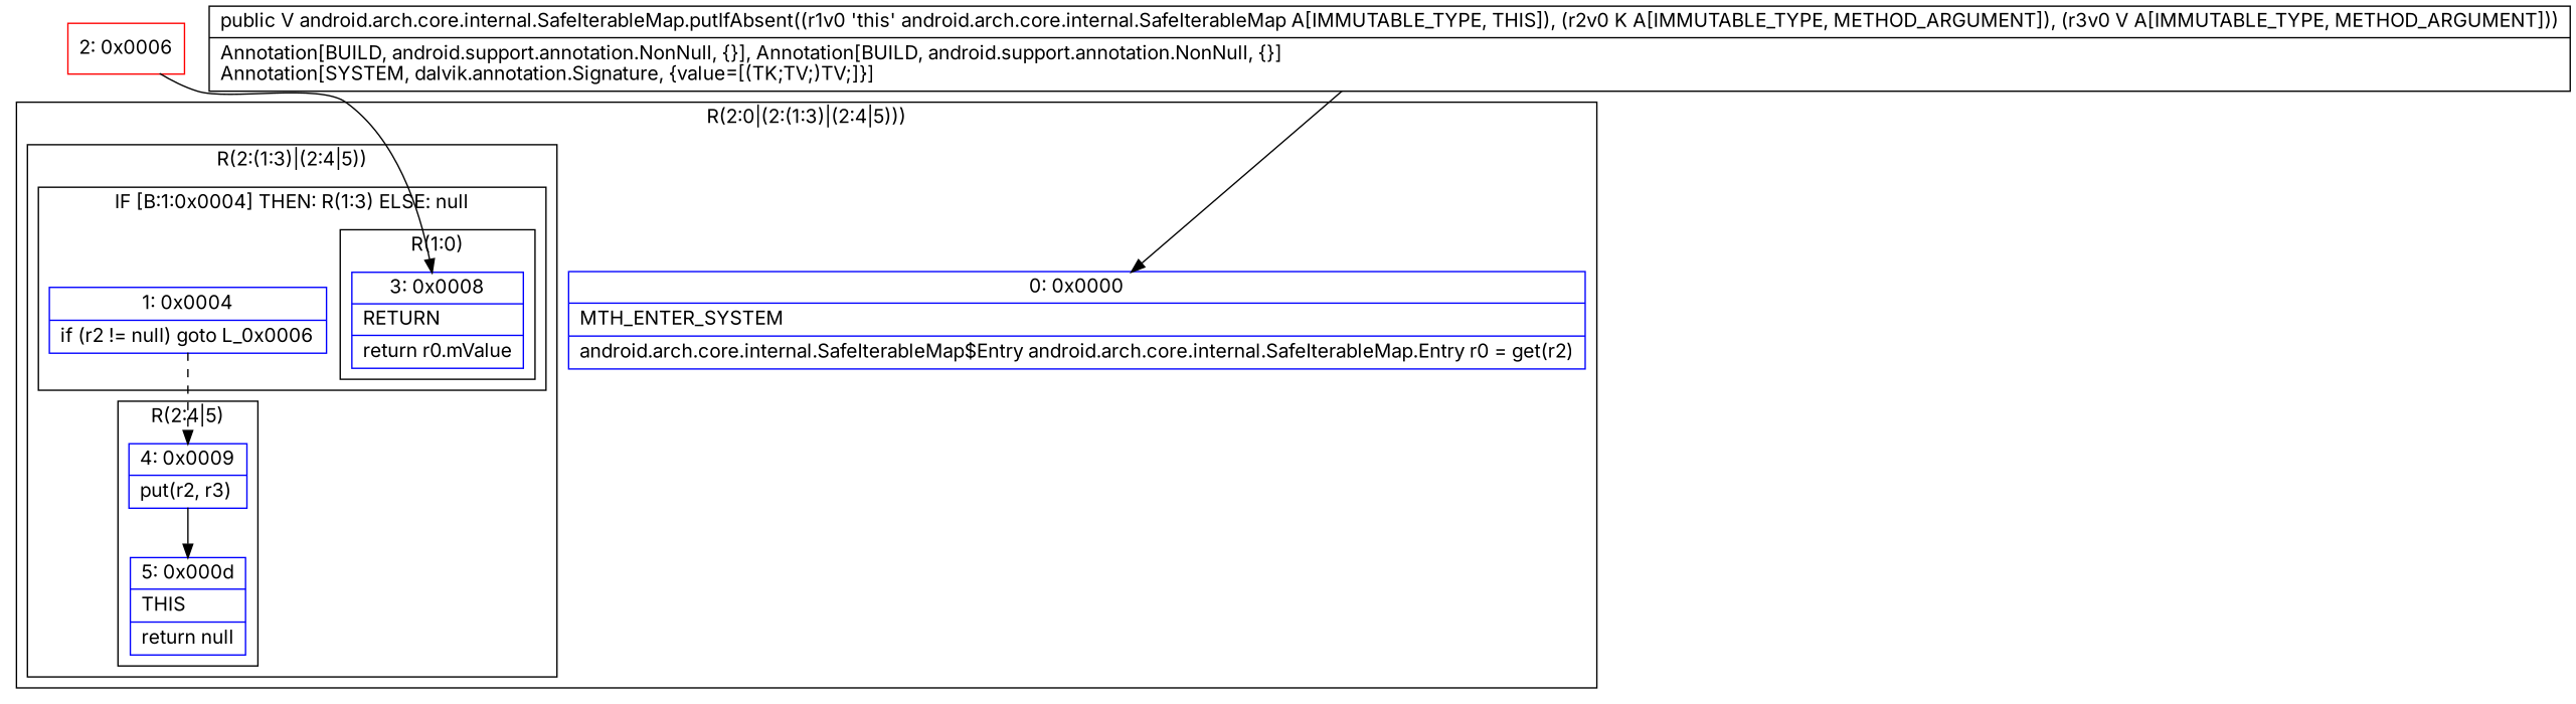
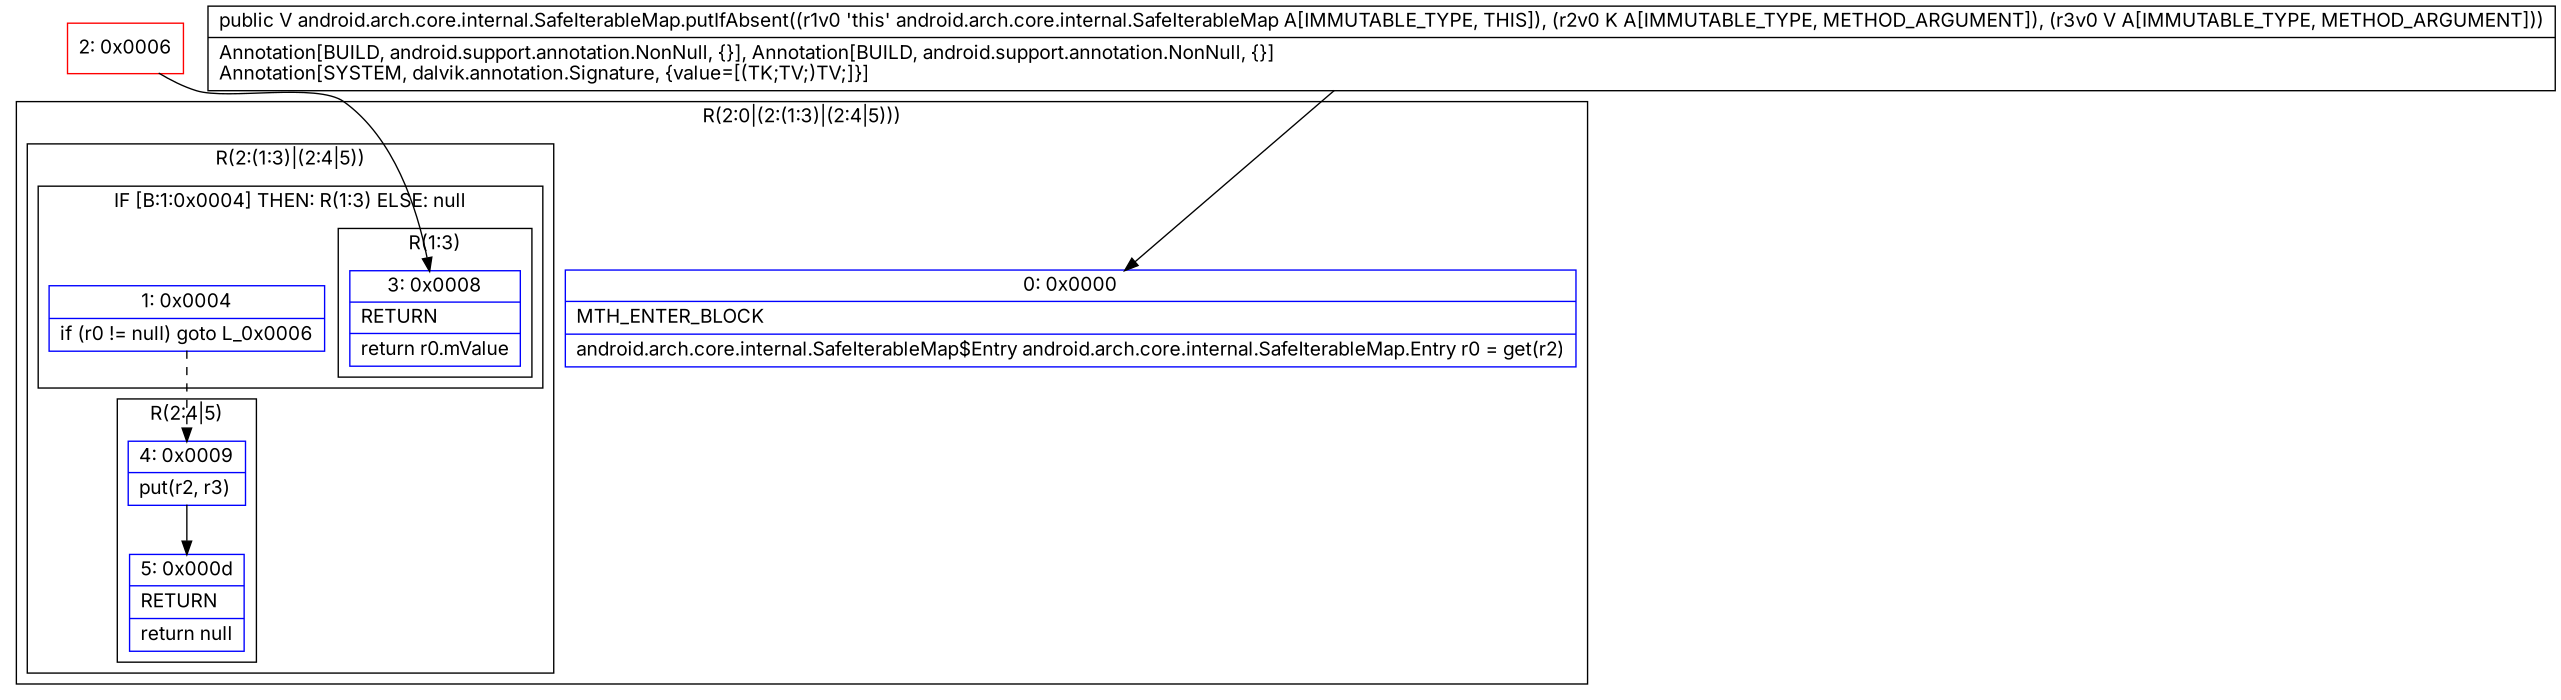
  digraph {
    fontname=Inter
    node [color=blue fontname=Inter shape=record]
    edge [fontname=Inter]
    n1 [label="{3\:\ 0x0008|RETURN\l|return r0.mValue\l}"]
-   n2 [label="{1\:\ 0x0004|if (r2 != null) goto L_0x0006\l}"]
+   n2 [label="{1\:\ 0x0004|if (r0 != null) goto L_0x0006\l}"]
    n3 [label="{4\:\ 0x0009|put(r2, r3)\l}"]
-   n4 [label="{5\:\ 0x000d|THIS\l|return null\l}"]
-   n5 [label="{0\:\ 0x0000|MTH_ENTER_SYSTEM\l|android.arch.core.internal.SafeIterableMap$Entry android.arch.core.internal.SafeIterableMap.Entry r0 = get(r2)\l}"]
+   n4 [label="{5\:\ 0x000d|RETURN\l|return null\l}"]
+   n5 [label="{0\:\ 0x0000|MTH_ENTER_BLOCK\l|android.arch.core.internal.SafeIterableMap$Entry android.arch.core.internal.SafeIterableMap.Entry r0 = get(r2)\l}"]
    n6 [color=red label="{2\:\ 0x0006}"]
    n7 [label="{public V android.arch.core.internal.SafeIterableMap.putIfAbsent((r1v0 'this' android.arch.core.internal.SafeIterableMap A[IMMUTABLE_TYPE, THIS]), (r2v0 K A[IMMUTABLE_TYPE, METHOD_ARGUMENT]), (r3v0 V A[IMMUTABLE_TYPE, METHOD_ARGUMENT]))  | Annotation[BUILD, android.support.annotation.NonNull, \{\}], Annotation[BUILD, android.support.annotation.NonNull, \{\}]\lAnnotation[SYSTEM, dalvik.annotation.Signature, \{value=[(TK;TV;)TV;]\}]\l}" color=""]
    subgraph cluster_1 {
      label="R(2:0|(2:(1:3)|(2:4|5)))"
      n5
      subgraph cluster_2 {
        label="R(2:(1:3)|(2:4|5))"
        subgraph cluster_3 {
          label="IF [B:1:0x0004] THEN: R(1:3) ELSE: null"
          n2
          subgraph cluster_4 {
-           label="R(1:0)"
+           label="R(1:3)"
            n1
          }
        }
        subgraph cluster_5 {
          label="R(2:4|5)"
          n3
          n4
        }
      }
    }
    n2 -> n3 [style=dashed]
    n3 -> n4
    n6 -> n1
    n7 -> n5
  }
